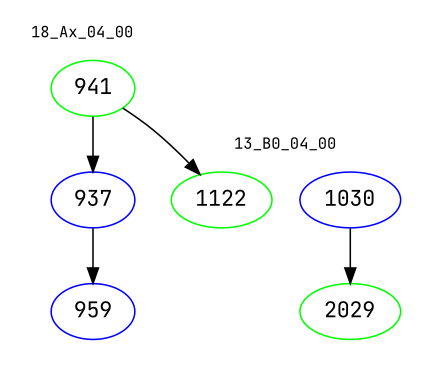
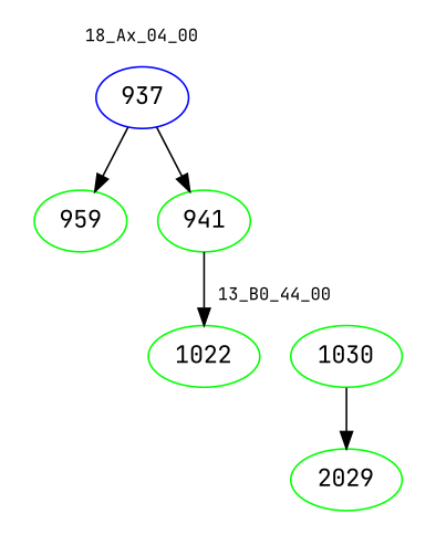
  digraph {
    fontname="JetBrains Mono"
    node [color=green fontname="JetBrains Mono"]
    edge [color=black fontname="JetBrains Mono"]
    n1 [color=blue label=937]
-   n2 [color=blue label=959]
+   n2 [label=959]
    n3 [label=941]
-   n4 [color=blue label=1030]
-   n5 [label=1122]
+   n4 [label=1030]
+   n5 [label=1022]
    n6 [label=2029]
    subgraph cluster_1 {
      color=white
      fontsize=10
      label="18_Ax_04_00"
      n1
      n2
      n3
    }
    subgraph cluster_2 {
      color=white
      fontsize=10
-     label="13_B0_04_00"
+     label="13_B0_44_00"
      n4
      n5
      n6
    }
    n1 -> n2
-   n3 -> n1
+   n1 -> n3
    n3 -> n5
    n4 -> n6
  }
